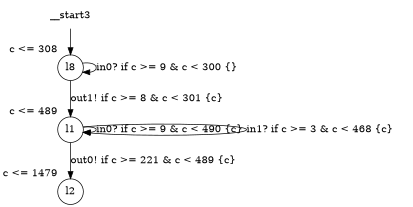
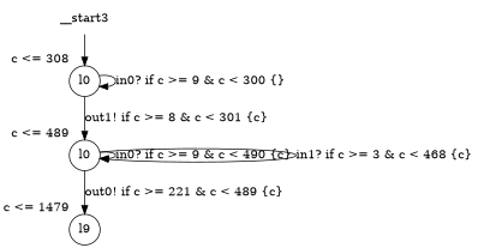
  digraph {
    node [shape=circle margin=0]
    n1 [label=__start3 shape=none margin=""]
-   n2 [label=l8 xlabel="c <= 308"]
-   n3 [label=l1 xlabel="c <= 489"]
-   n4 [label=l2 xlabel="c <= 1479"]
+   n2 [label=l0 xlabel="c <= 308"]
+   n3 [label=l0 xlabel="c <= 489"]
+   n4 [label=l9 xlabel="c <= 1479"]
    n1 -> n2
    n2 -> n2 [label="in0? if c >= 9 & c < 300 {} "]
    n2 -> n3 [label="out1! if c >= 8 & c < 301 {c} "]
    n3 -> n3 [label="in0? if c >= 9 & c < 490 {c} "]
    n3 -> n3 [label="in1? if c >= 3 & c < 468 {c} "]
    n3 -> n4 [label="out0! if c >= 221 & c < 489 {c} "]
  }
